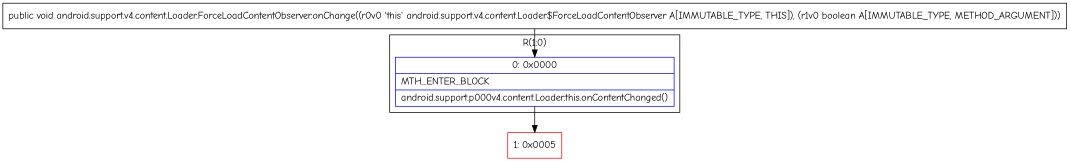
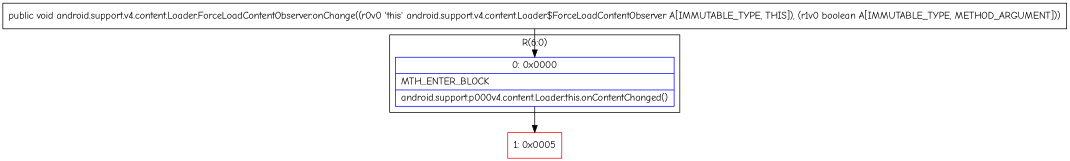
  digraph {
    fontname="Comic Neue"
    node [shape=record fontname="Comic Neue"]
    edge [fontname="Comic Neue"]
    n1 [color=blue label="{0\:\ 0x0000|MTH_ENTER_BLOCK\l|android.support.p000v4.content.Loader.this.onContentChanged()\l}"]
    n2 [color=red label="{1\:\ 0x0005}"]
    n3 [label="{public void android.support.v4.content.Loader.ForceLoadContentObserver.onChange((r0v0 'this' android.support.v4.content.Loader$ForceLoadContentObserver A[IMMUTABLE_TYPE, THIS]), (r1v0 boolean A[IMMUTABLE_TYPE, METHOD_ARGUMENT])) }"]
    subgraph cluster_1 {
-     label="R(1:0)"
+     label="R(6:0)"
      n1
    }
    n1 -> n2
    n3 -> n1
  }
